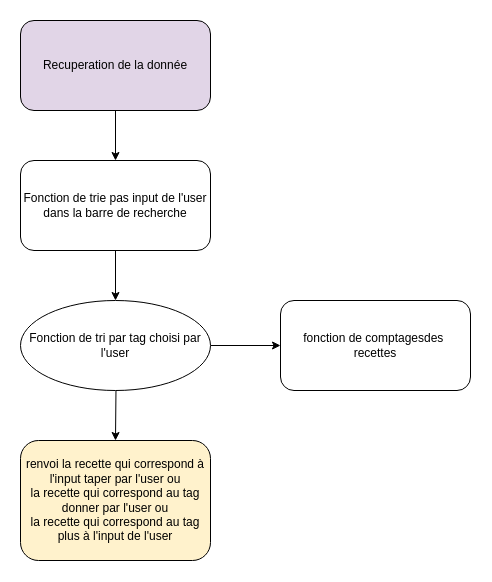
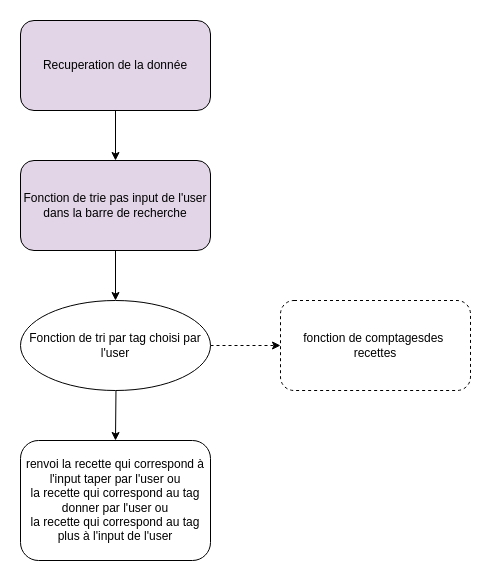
  <mxCell id="0" />
  <mxCell id="1" parent="0" />
- <mxCell id="2" value="" style="edgeStyle=none;html=1;" edge="1" parent="1" source="4" target="11"><mxGeometry relative="1" as="geometry" /></mxCell>
+ <mxCell id="2" value="" style="edgeStyle=none;html=1;dashed=1;" edge="1" parent="1" source="4" target="11"><mxGeometry relative="1" as="geometry" /></mxCell>
  <mxCell id="3" value="" style="edgeStyle=none;html=1;" edge="1" parent="1" source="4" target="8"><mxGeometry relative="1" as="geometry" /></mxCell>
  <mxCell id="4" value="Fonction de tri par tag choisi par l'user" style="ellipse;whiteSpace=wrap;html=1;" parent="1" vertex="1"><mxGeometry x="20" y="300" width="190" height="90" as="geometry" /></mxCell>
  <mxCell id="5" value="" style="edgeStyle=none;html=1;" parent="1" edge="1"><mxGeometry relative="1" as="geometry"><mxPoint x="76.034" y="500" as="sourcePoint" /><mxPoint x="61.552" y="490" as="targetPoint" /></mxGeometry></mxCell>
  <mxCell id="6" value="" style="edgeStyle=none;html=1;" parent="1" source="7" edge="1"><mxGeometry relative="1" as="geometry"><mxPoint x="115" y="160" as="targetPoint" /></mxGeometry></mxCell>
  <mxCell id="7" value="Recuperation de la donnée" style="rounded=1;whiteSpace=wrap;html=1;fillColor=#e1d5e7;" parent="1" vertex="1"><mxGeometry x="20" y="20" width="190" height="90" as="geometry" /></mxCell>
- <mxCell id="8" value="renvoi la recette qui correspond à l'input taper par l'user ou&lt;br&gt;la recette qui correspond au tag donner par l'user ou&lt;br&gt;la recette qui correspond au tag plus à l'input de l'user" style="rounded=1;whiteSpace=wrap;html=1;fillColor=#fff2cc;" parent="1" vertex="1"><mxGeometry x="20" y="440" width="190" height="120" as="geometry" /></mxCell>
+ <mxCell id="8" value="renvoi la recette qui correspond à l'input taper par l'user ou&lt;br&gt;la recette qui correspond au tag donner par l'user ou&lt;br&gt;la recette qui correspond au tag plus à l'input de l'user" style="rounded=1;whiteSpace=wrap;html=1;" parent="1" vertex="1"><mxGeometry x="20" y="440" width="190" height="120" as="geometry" /></mxCell>
  <mxCell id="9" value="" style="edgeStyle=none;html=1;" edge="1" parent="1" source="10" target="4"><mxGeometry relative="1" as="geometry" /></mxCell>
- <mxCell id="10" value="Fonction de trie pas input de l'user dans la barre de recherche" style="rounded=1;whiteSpace=wrap;html=1;" vertex="1" parent="1"><mxGeometry x="20" y="160" width="190" height="90" as="geometry" /></mxCell>
- <mxCell id="11" value="fonction de comptagesdes&amp;nbsp; recettes" style="rounded=1;whiteSpace=wrap;html=1;" vertex="1" parent="1"><mxGeometry x="280" y="300" width="190" height="90" as="geometry" /></mxCell>
+ <mxCell id="10" value="Fonction de trie pas input de l'user dans la barre de recherche" style="rounded=1;whiteSpace=wrap;html=1;fillColor=#e1d5e7;" vertex="1" parent="1"><mxGeometry x="20" y="160" width="190" height="90" as="geometry" /></mxCell>
+ <mxCell id="11" value="fonction de comptagesdes&amp;nbsp; recettes" style="rounded=1;whiteSpace=wrap;html=1;dashed=1;" vertex="1" parent="1"><mxGeometry x="280" y="300" width="190" height="90" as="geometry" /></mxCell>
